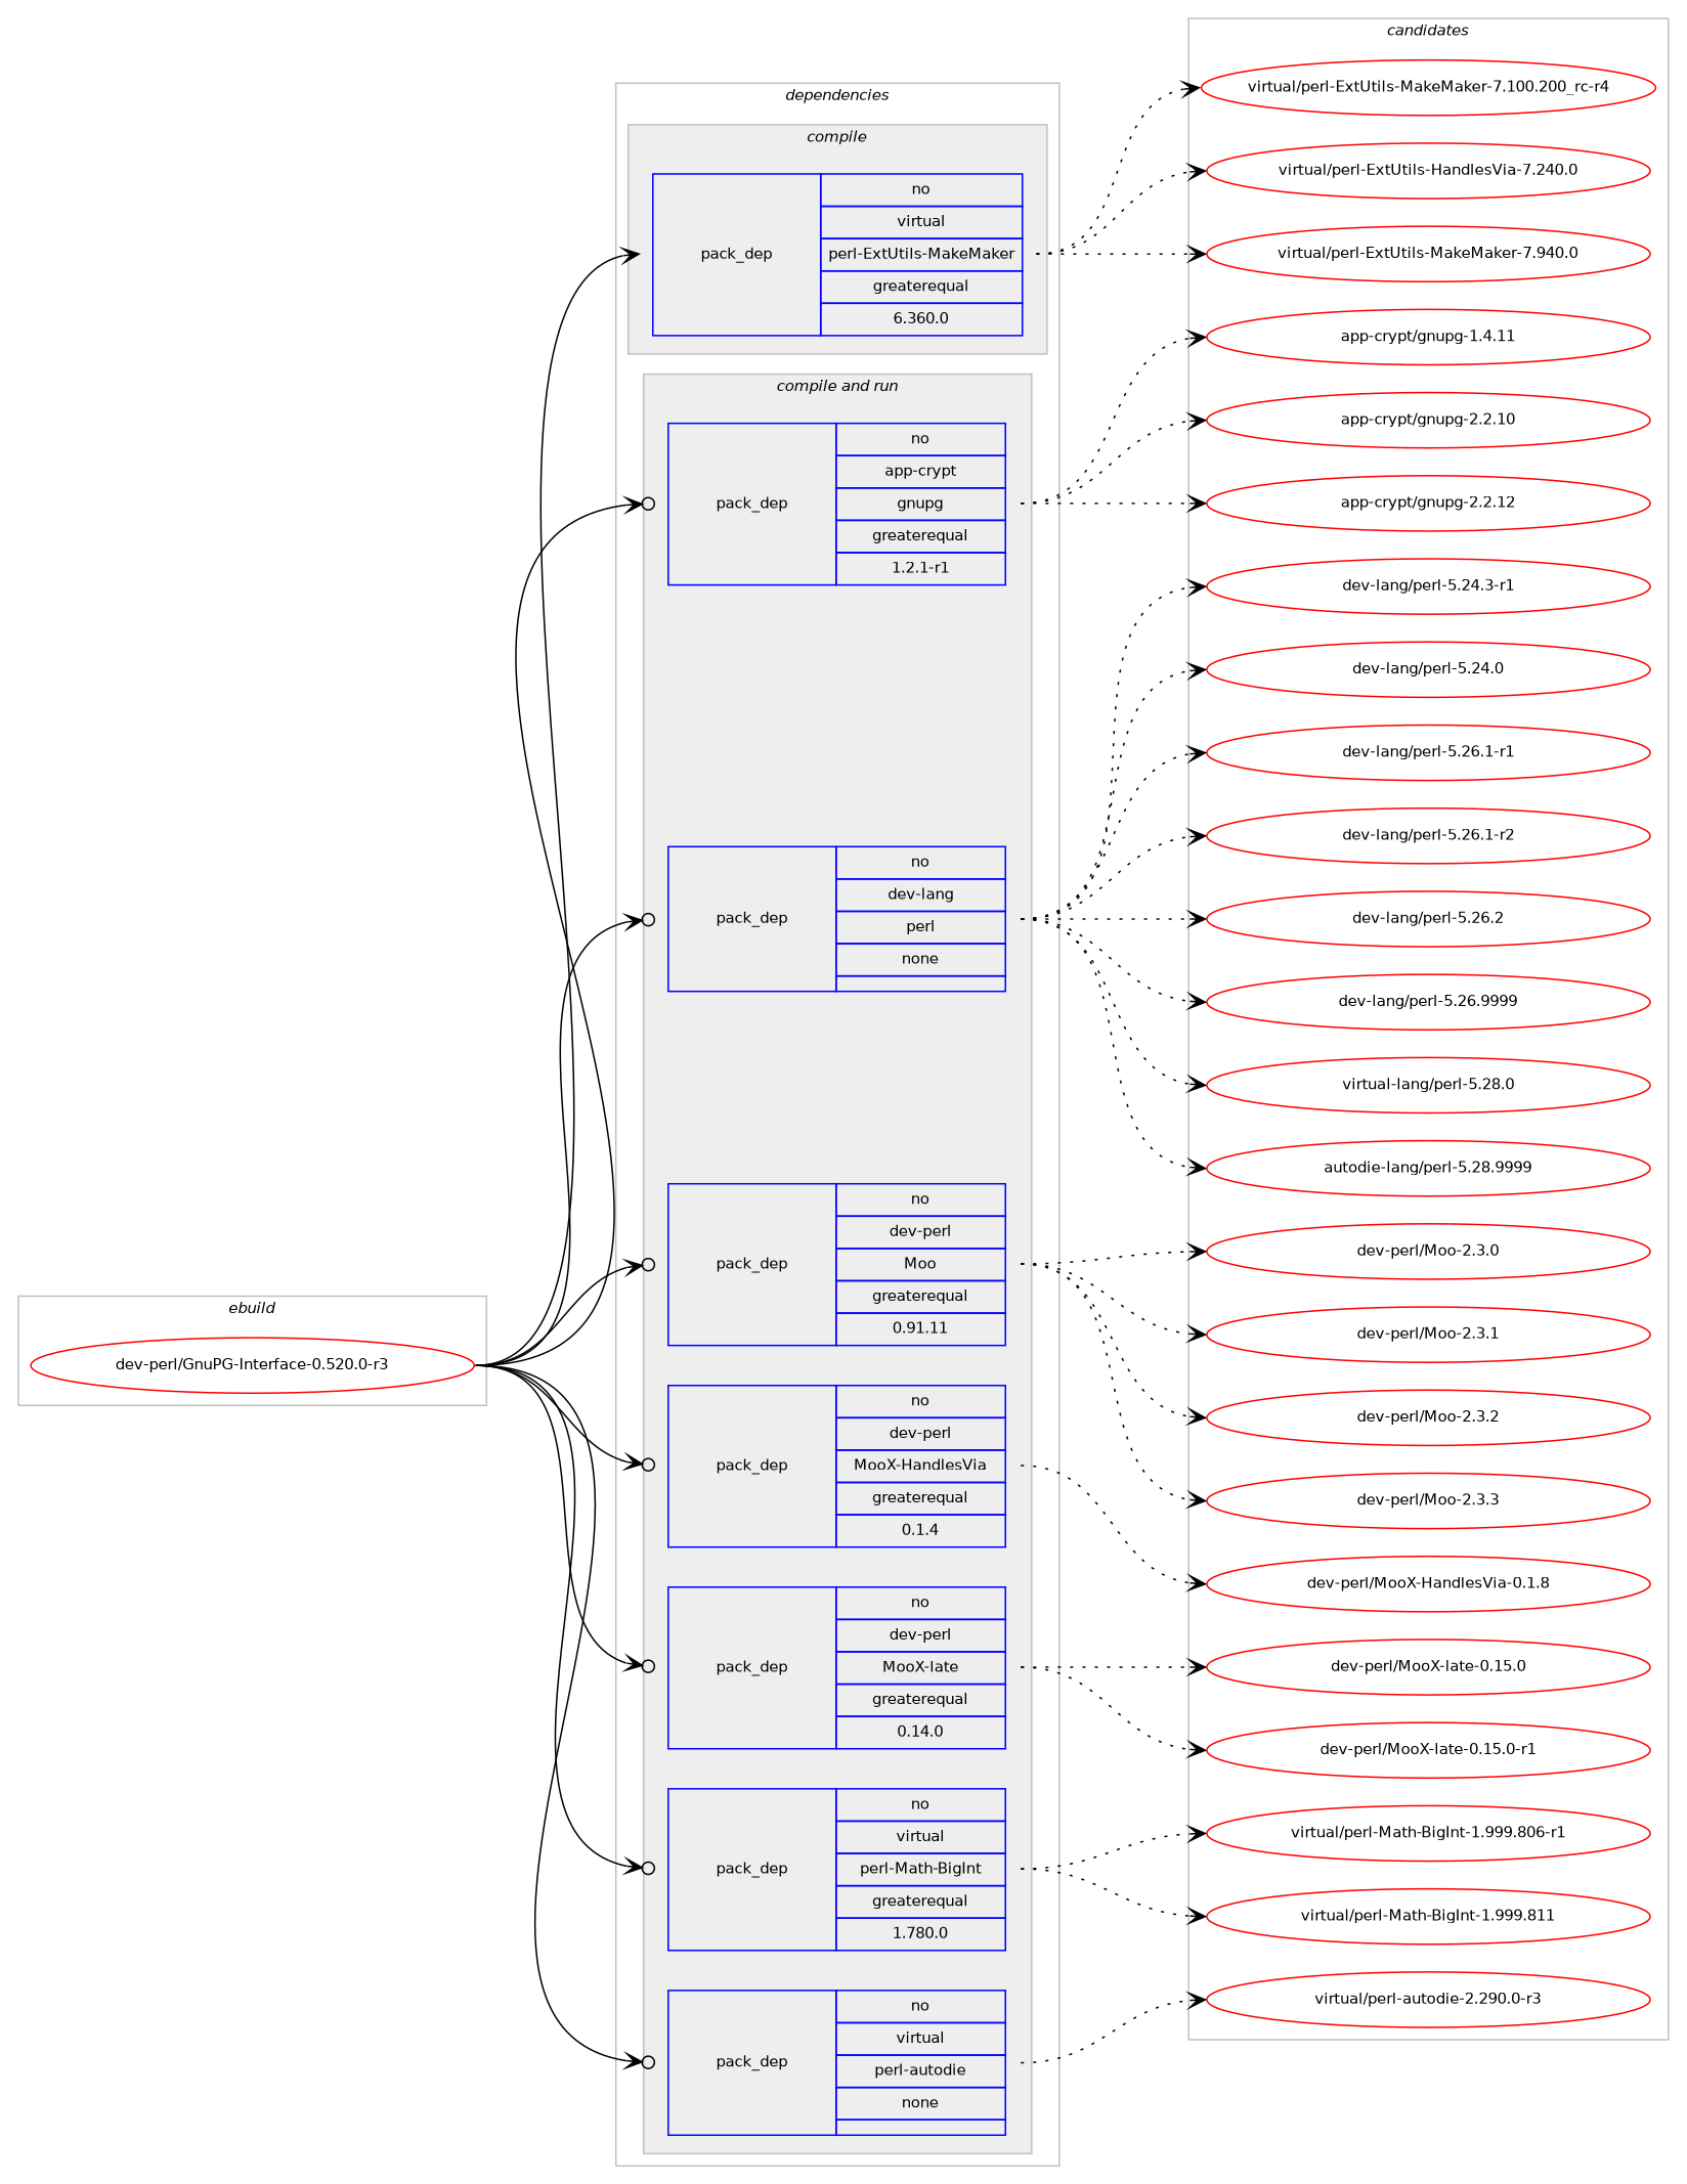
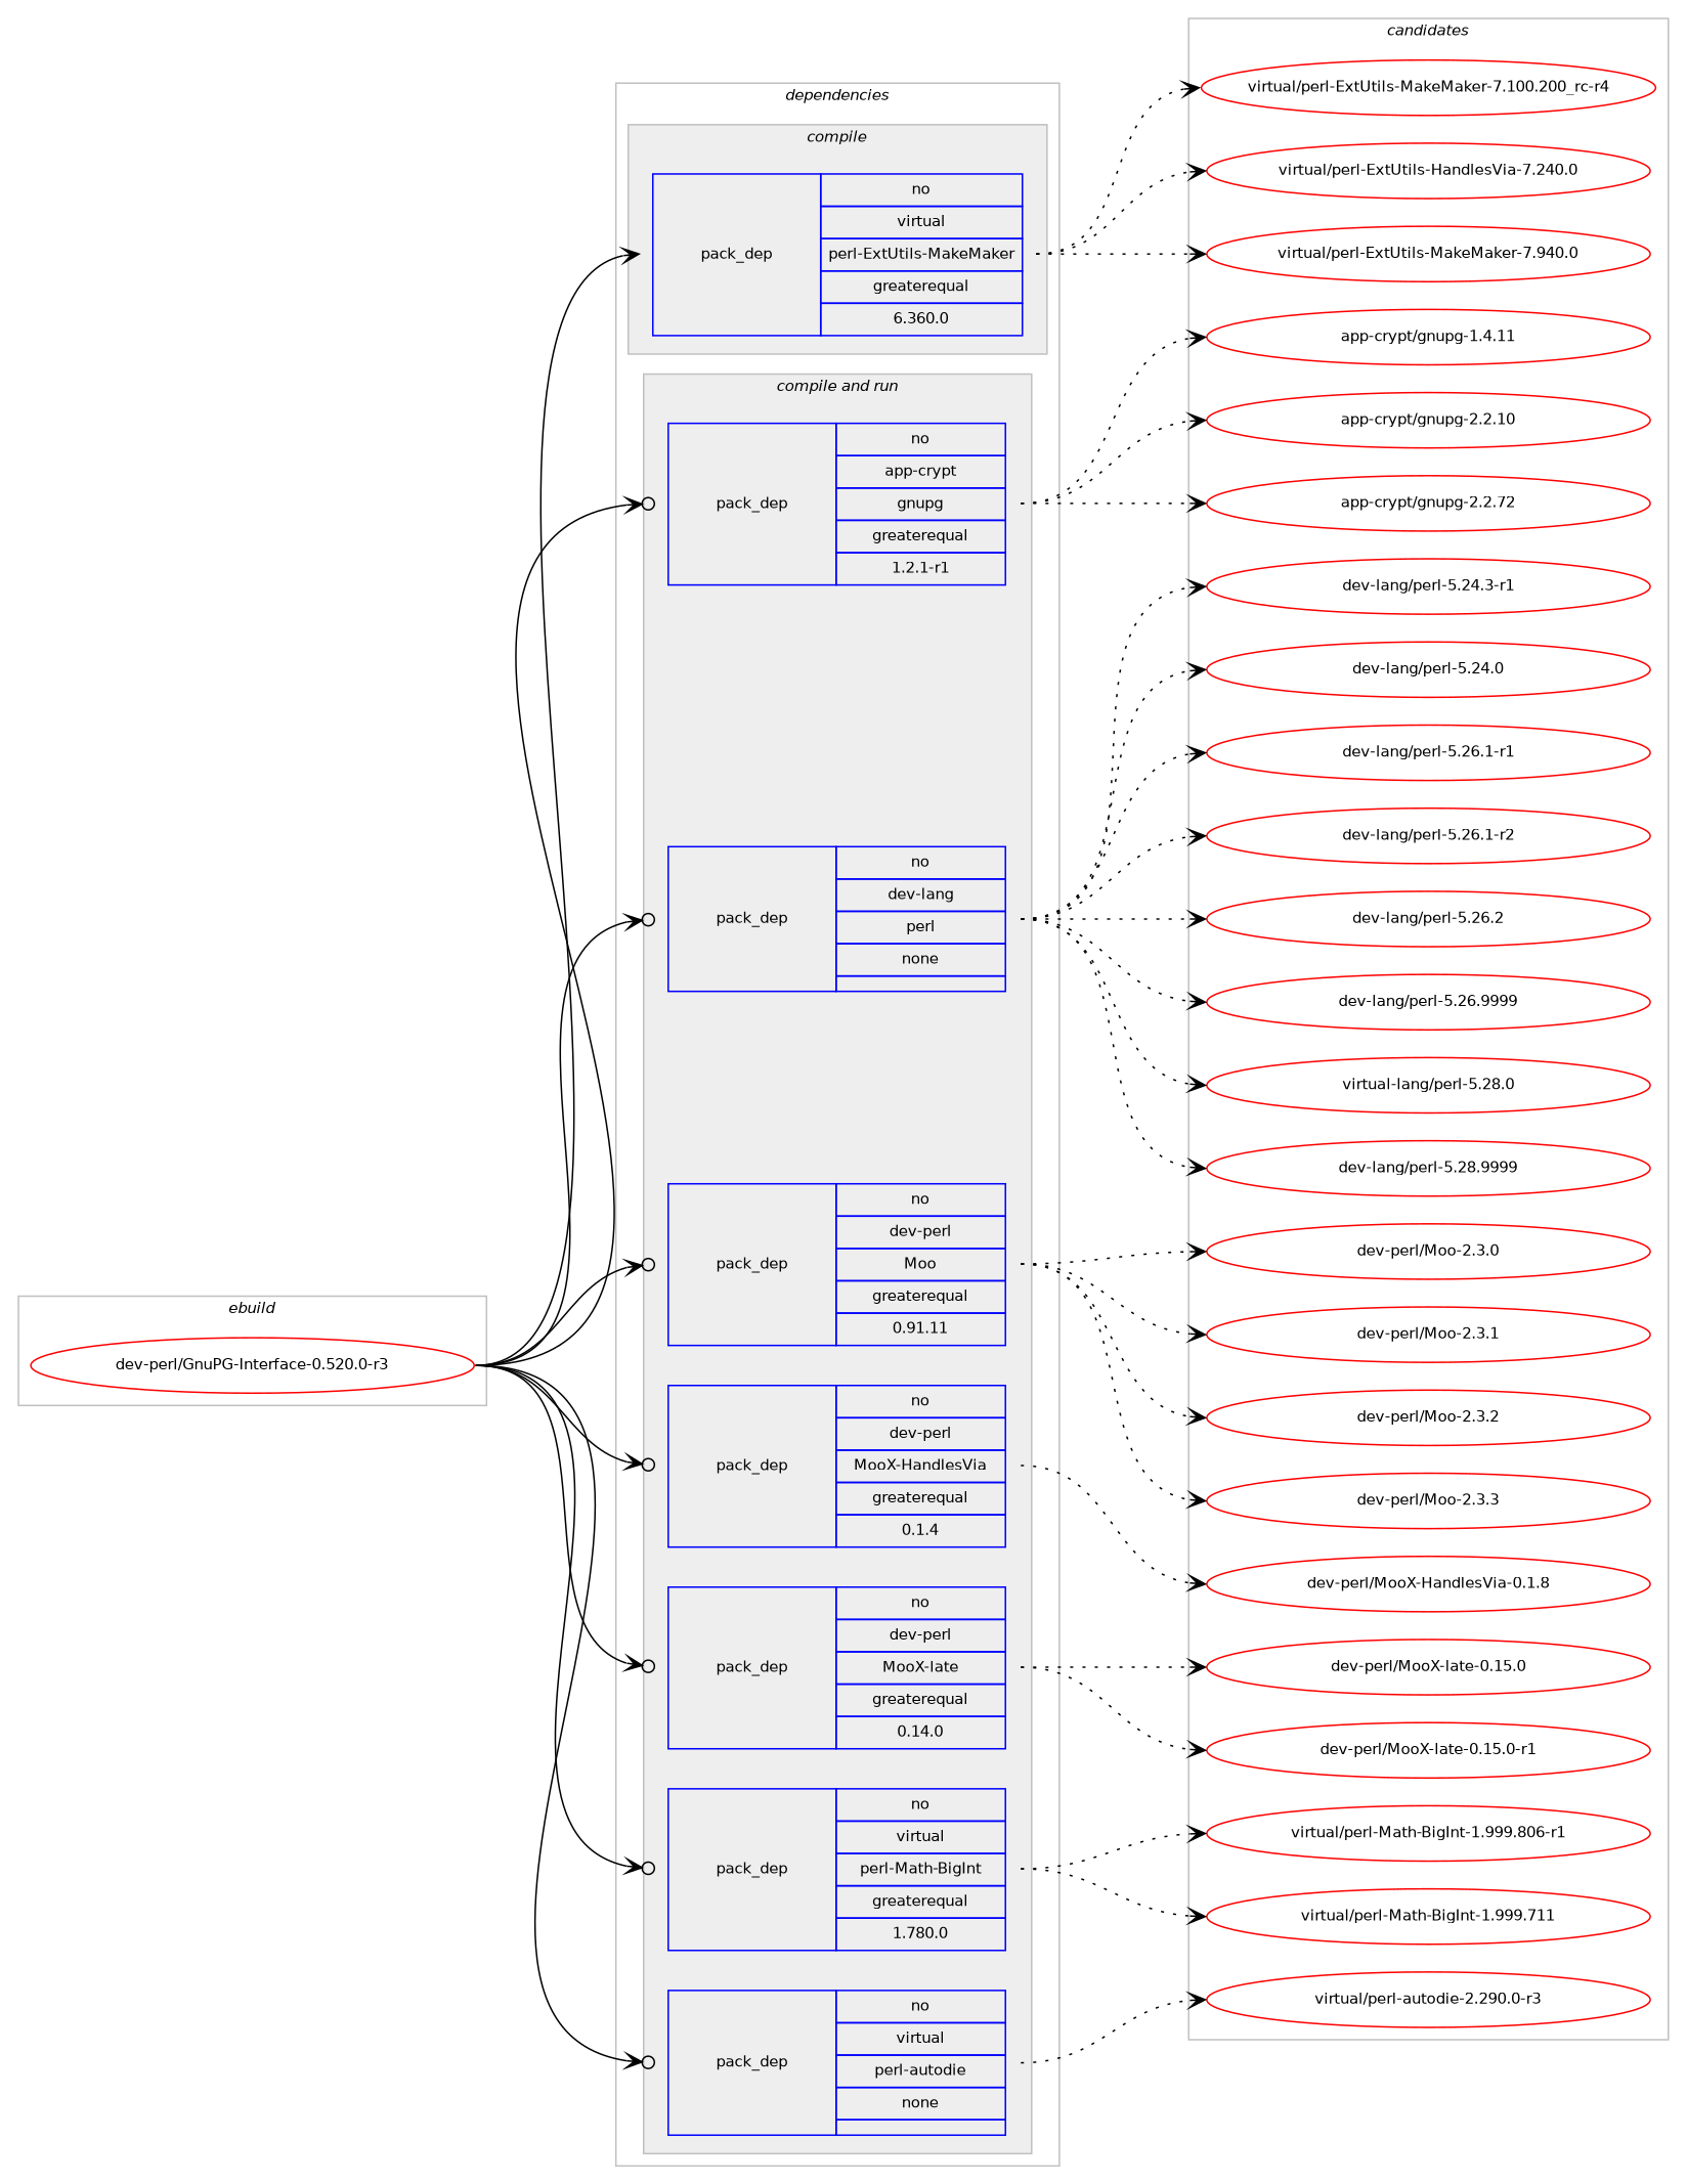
  digraph {
    compound=true
    concentrate=true
    fontname=Helvetica
    fontsize=10
    newrank=true
    rankdir=LR
    ranksep=1.5
    node [color=red fontname=Helvetica fontsize=10]
    edge [arrowhead=vee headport=w style=dotted tailport=e weight=100]
    n1 [label="dev-perl/GnuPG-Interface-0.520.0-r3" width=4]
    n2 [color=blue label=<<TABLE BORDER="0" CELLBORDER="1" CELLSPACING="0" CELLPADDING="4" WIDTH="220"><TR><TD ROWSPAN="6" CELLPADDING="30">pack_dep</TD></TR><TR><TD WIDTH="110">no</TD></TR><TR><TD>virtual</TD></TR><TR><TD>perl-ExtUtils-MakeMaker</TD></TR><TR><TD>greaterequal</TD></TR><TR><TD>6.360.0</TD></TR></TABLE>> shape=none]
    n3 [color=blue label=<<TABLE BORDER="0" CELLBORDER="1" CELLSPACING="0" CELLPADDING="4" WIDTH="220"><TR><TD ROWSPAN="6" CELLPADDING="30">pack_dep</TD></TR><TR><TD WIDTH="110">no</TD></TR><TR><TD>app-crypt</TD></TR><TR><TD>gnupg</TD></TR><TR><TD>greaterequal</TD></TR><TR><TD>1.2.1-r1</TD></TR></TABLE>> shape=none]
    n4 [color=blue label=<<TABLE BORDER="0" CELLBORDER="1" CELLSPACING="0" CELLPADDING="4" WIDTH="220"><TR><TD ROWSPAN="6" CELLPADDING="30">pack_dep</TD></TR><TR><TD WIDTH="110">no</TD></TR><TR><TD>dev-lang</TD></TR><TR><TD>perl</TD></TR><TR><TD>none</TD></TR><TR><TD></TD></TR></TABLE>> shape=none]
    n5 [color=blue label=<<TABLE BORDER="0" CELLBORDER="1" CELLSPACING="0" CELLPADDING="4" WIDTH="220"><TR><TD ROWSPAN="6" CELLPADDING="30">pack_dep</TD></TR><TR><TD WIDTH="110">no</TD></TR><TR><TD>dev-perl</TD></TR><TR><TD>Moo</TD></TR><TR><TD>greaterequal</TD></TR><TR><TD>0.91.11</TD></TR></TABLE>> shape=none]
    n6 [color=blue label=<<TABLE BORDER="0" CELLBORDER="1" CELLSPACING="0" CELLPADDING="4" WIDTH="220"><TR><TD ROWSPAN="6" CELLPADDING="30">pack_dep</TD></TR><TR><TD WIDTH="110">no</TD></TR><TR><TD>dev-perl</TD></TR><TR><TD>MooX-HandlesVia</TD></TR><TR><TD>greaterequal</TD></TR><TR><TD>0.1.4</TD></TR></TABLE>> shape=none]
    n7 [color=blue label=<<TABLE BORDER="0" CELLBORDER="1" CELLSPACING="0" CELLPADDING="4" WIDTH="220"><TR><TD ROWSPAN="6" CELLPADDING="30">pack_dep</TD></TR><TR><TD WIDTH="110">no</TD></TR><TR><TD>dev-perl</TD></TR><TR><TD>MooX-late</TD></TR><TR><TD>greaterequal</TD></TR><TR><TD>0.14.0</TD></TR></TABLE>> shape=none]
    n8 [color=blue label=<<TABLE BORDER="0" CELLBORDER="1" CELLSPACING="0" CELLPADDING="4" WIDTH="220"><TR><TD ROWSPAN="6" CELLPADDING="30">pack_dep</TD></TR><TR><TD WIDTH="110">no</TD></TR><TR><TD>virtual</TD></TR><TR><TD>perl-Math-BigInt</TD></TR><TR><TD>greaterequal</TD></TR><TR><TD>1.780.0</TD></TR></TABLE>> shape=none]
    n9 [color=blue label=<<TABLE BORDER="0" CELLBORDER="1" CELLSPACING="0" CELLPADDING="4" WIDTH="220"><TR><TD ROWSPAN="6" CELLPADDING="30">pack_dep</TD></TR><TR><TD WIDTH="110">no</TD></TR><TR><TD>virtual</TD></TR><TR><TD>perl-autodie</TD></TR><TR><TD>none</TD></TR><TR><TD></TD></TR></TABLE>> shape=none]
    n10 [label="virtual/perl-ExtUtils-MakeMaker-7.100.200_rc-r4" width=4]
    n11 [label="virtual/perl-ExtUtils-HandlesVia-7.240.0" width=4]
    n12 [label="virtual/perl-ExtUtils-MakeMaker-7.940.0" width=4]
    n13 [label="app-crypt/gnupg-1.4.11" width=4]
    n14 [label="app-crypt/gnupg-2.2.10" width=4]
-   n15 [label="app-crypt/gnupg-2.2.12" width=4]
+   n15 [label="app-crypt/gnupg-2.2.72" width=4]
    n16 [label="dev-lang/perl-5.24.3-r1" width=4]
    n17 [label="dev-lang/perl-5.24.0" width=4]
    n18 [label="dev-lang/perl-5.26.1-r1" width=4]
    n19 [label="dev-lang/perl-5.26.1-r2" width=4]
    n20 [label="dev-lang/perl-5.26.2" width=4]
    n21 [label="dev-lang/perl-5.26.9999" width=4]
    n22 [label="virtual-lang/perl-5.28.0" width=4]
-   n23 [label="autodie-lang/perl-5.28.9999" width=4]
+   n23 [label="dev-lang/perl-5.28.9999" width=4]
    n24 [label="dev-perl/Moo-2.3.0" width=4]
    n25 [label="dev-perl/Moo-2.3.1" width=4]
    n26 [label="dev-perl/Moo-2.3.2" width=4]
    n27 [label="dev-perl/Moo-2.3.3" width=4]
    n28 [label="dev-perl/MooX-HandlesVia-0.1.8" width=4]
    n29 [label="dev-perl/MooX-late-0.15.0" width=4]
    n30 [label="dev-perl/MooX-late-0.15.0-r1" width=4]
    n31 [label="virtual/perl-Math-BigInt-1.999.806-r1" width=4]
-   n32 [label="virtual/perl-Math-BigInt-1.999.811" width=4]
+   n32 [label="virtual/perl-Math-BigInt-1.999.711" width=4]
    n33 [label="virtual/perl-autodie-2.290.0-r3" width=4]
    subgraph cluster_1 {
      color=gray
      label=<<i>ebuild</i>>
      rank=same
      n1
    }
    subgraph cluster_2 {
      color=gray
      label=<<i>dependencies</i>>
      subgraph cluster_3 {
        color=gray
        fillcolor="#eeeeee"
        label=<<i>compile</i>>
        style=filled
        subgraph sub_4 {
          color=gray
          fillcolor="#eeeeee"
          label=<<i>compile</i>>
          style=filled
          n2
        }
      }
      subgraph cluster_5 {
        color=gray
        fillcolor="#eeeeee"
        label=<<i>compile and run</i>>
        style=filled
        subgraph sub_6 {
          color=gray
          fillcolor="#eeeeee"
          label=<<i>compile and run</i>>
          style=filled
          n3
        }
        subgraph sub_7 {
          color=gray
          fillcolor="#eeeeee"
          label=<<i>compile and run</i>>
          style=filled
          n4
        }
        subgraph sub_8 {
          color=gray
          fillcolor="#eeeeee"
          label=<<i>compile and run</i>>
          style=filled
          n5
        }
        subgraph sub_9 {
          color=gray
          fillcolor="#eeeeee"
          label=<<i>compile and run</i>>
          style=filled
          n6
        }
        subgraph sub_10 {
          color=gray
          fillcolor="#eeeeee"
          label=<<i>compile and run</i>>
          style=filled
          n7
        }
        subgraph sub_11 {
          color=gray
          fillcolor="#eeeeee"
          label=<<i>compile and run</i>>
          style=filled
          n8
        }
        subgraph sub_12 {
          color=gray
          fillcolor="#eeeeee"
          label=<<i>compile and run</i>>
          style=filled
          n9
        }
      }
      subgraph cluster_13 {
        color=gray
        fillcolor="#eeeeee"
        label=<<i>run</i>>
        style=filled
      }
    }
    subgraph cluster_14 {
      color=gray
      label=<<i>candidates</i>>
      rank=same
      subgraph sub_15 {
        color=black
        label=<<i>candidates</i>>
        nodesep=1
        rank=same
        n10
        n11
        n12
      }
      subgraph sub_16 {
        color=black
        label=<<i>candidates</i>>
        nodesep=1
        rank=same
        n13
        n14
        n15
      }
      subgraph sub_17 {
        color=black
        label=<<i>candidates</i>>
        nodesep=1
        rank=same
        n16
        n17
        n18
        n19
        n20
        n21
        n22
        n23
      }
      subgraph sub_18 {
        color=black
        label=<<i>candidates</i>>
        nodesep=1
        rank=same
        n24
        n25
        n26
        n27
      }
      subgraph sub_19 {
        color=black
        label=<<i>candidates</i>>
        nodesep=1
        rank=same
        n28
      }
      subgraph sub_20 {
        color=black
        label=<<i>candidates</i>>
        nodesep=1
        rank=same
        n29
        n30
      }
      subgraph sub_21 {
        color=black
        label=<<i>candidates</i>>
        nodesep=1
        rank=same
        n31
        n32
      }
      subgraph sub_22 {
        color=black
        label=<<i>candidates</i>>
        nodesep=1
        rank=same
        n33
      }
    }
    n1 -> n2 [style=solid weight=20]
    n1 -> n3 [arrowhead=odotvee style=solid weight=20]
    n1 -> n4 [arrowhead=odotvee style=solid weight=20]
    n1 -> n5 [arrowhead=odotvee style=solid weight=20]
    n1 -> n6 [arrowhead=odotvee style=solid weight=20]
    n1 -> n7 [arrowhead=odotvee style=solid weight=20]
    n1 -> n8 [arrowhead=odotvee style=solid weight=20]
    n1 -> n9 [arrowhead=odotvee style=solid weight=20]
    n2 -> n10
    n2 -> n11
    n2 -> n12
    n3 -> n13
    n3 -> n14
    n3 -> n15
    n4 -> n16
    n4 -> n17
    n4 -> n18
    n4 -> n19
    n4 -> n20
    n4 -> n21
    n4 -> n22
    n4 -> n23
    n5 -> n24
    n5 -> n25
    n5 -> n26
    n5 -> n27
    n6 -> n28
    n7 -> n29
    n7 -> n30
    n8 -> n31
    n8 -> n32
    n9 -> n33
  }
